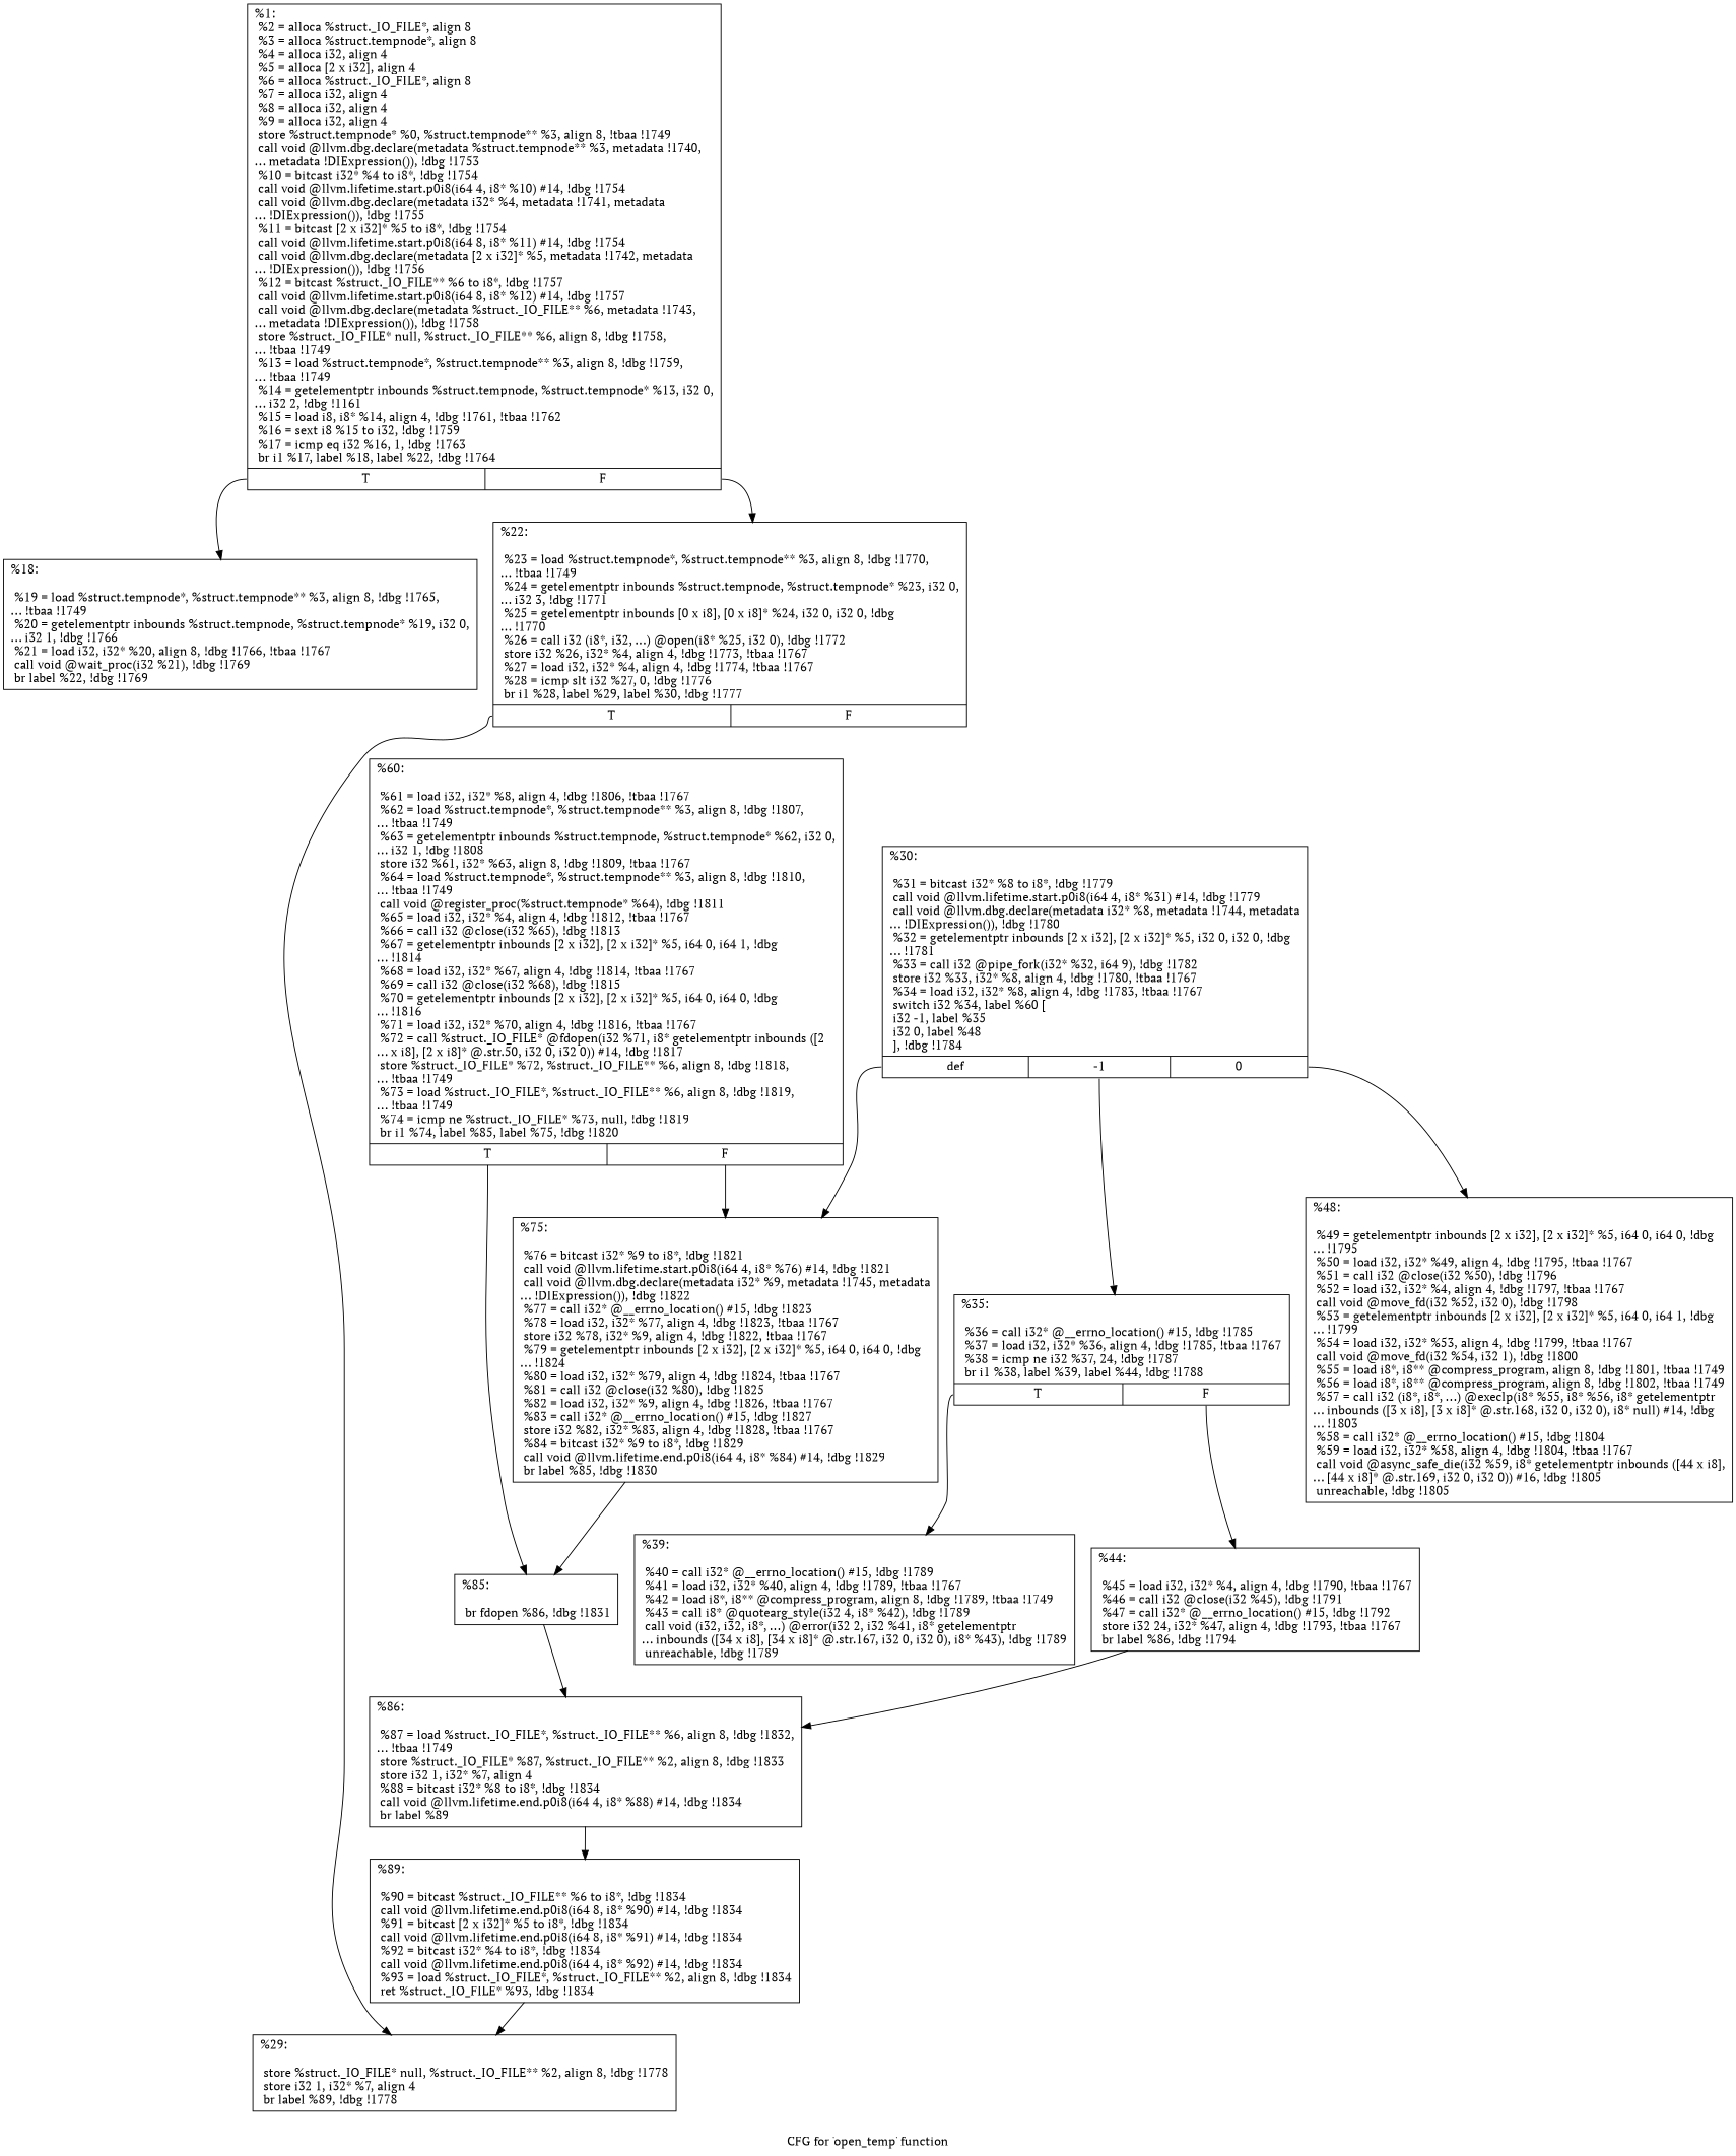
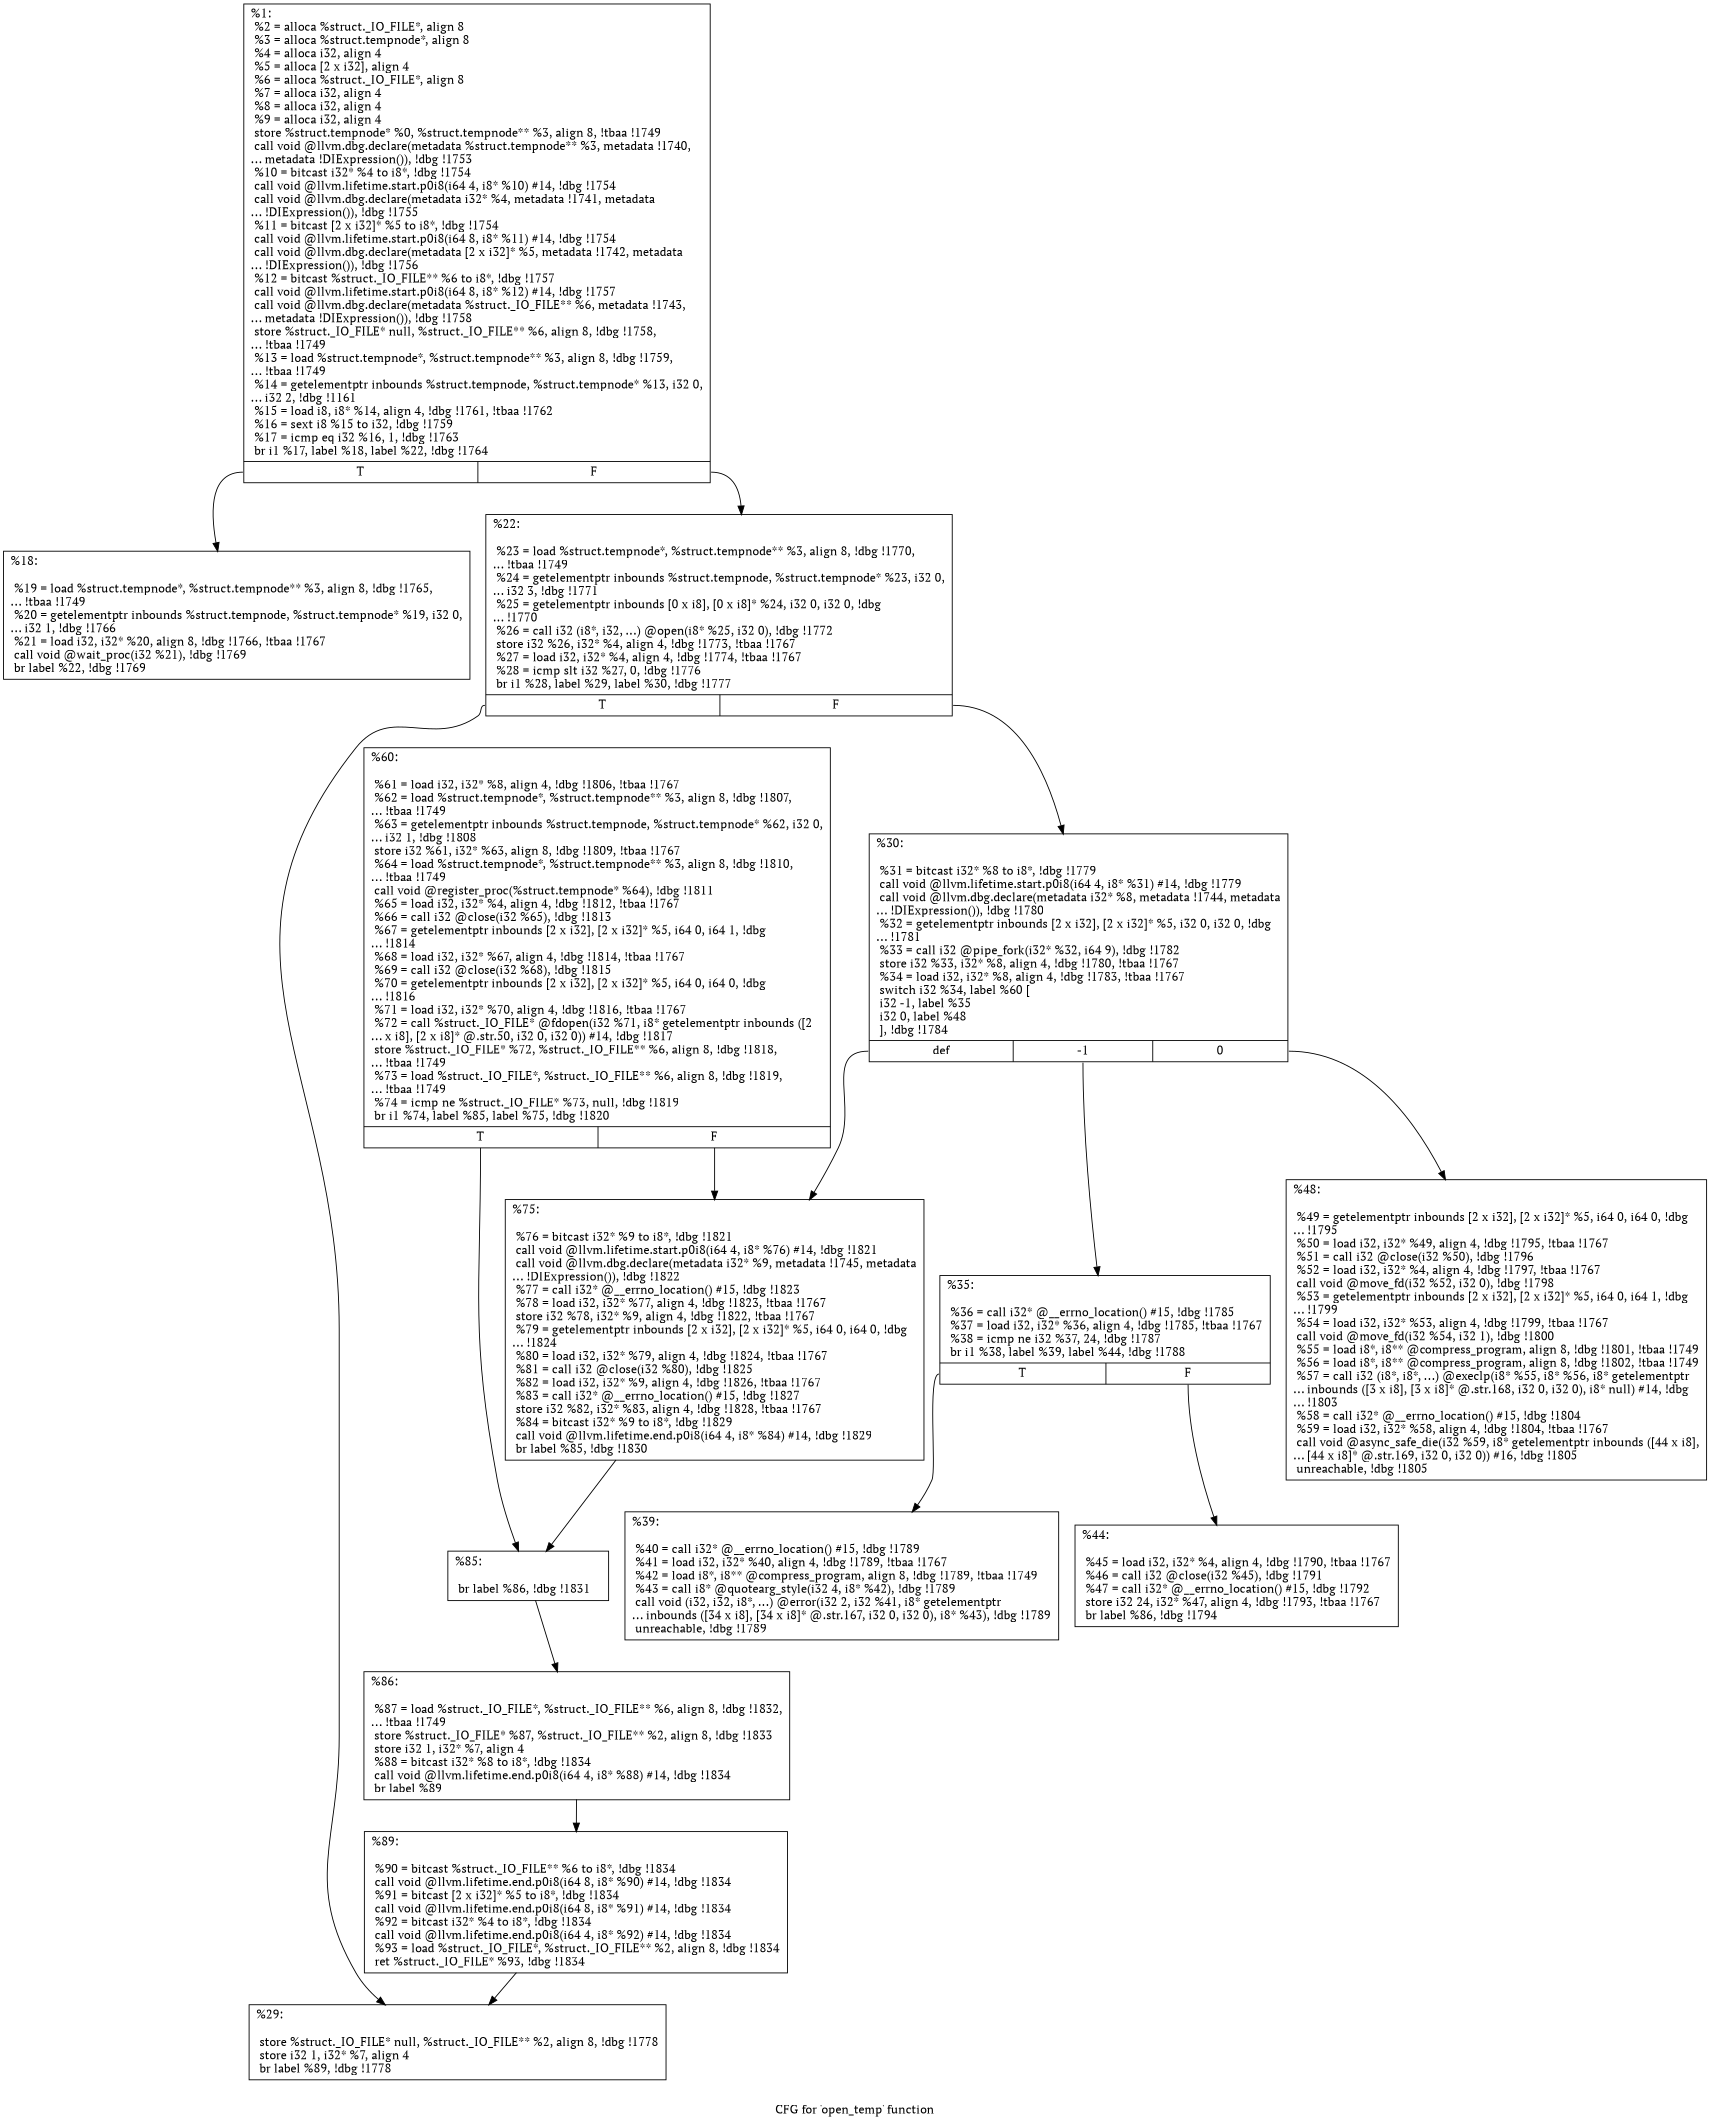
  digraph {
    fontname="PT Serif"
    label="CFG for 'open_temp' function"
    node [fontname="PT Serif" shape=record]
    edge [fontname="PT Serif"]
    n1 [label="{%1:\l  %2 = alloca %struct._IO_FILE*, align 8\l  %3 = alloca %struct.tempnode*, align 8\l  %4 = alloca i32, align 4\l  %5 = alloca [2 x i32], align 4\l  %6 = alloca %struct._IO_FILE*, align 8\l  %7 = alloca i32, align 4\l  %8 = alloca i32, align 4\l  %9 = alloca i32, align 4\l  store %struct.tempnode* %0, %struct.tempnode** %3, align 8, !tbaa !1749\l  call void @llvm.dbg.declare(metadata %struct.tempnode** %3, metadata !1740,\l... metadata !DIExpression()), !dbg !1753\l  %10 = bitcast i32* %4 to i8*, !dbg !1754\l  call void @llvm.lifetime.start.p0i8(i64 4, i8* %10) #14, !dbg !1754\l  call void @llvm.dbg.declare(metadata i32* %4, metadata !1741, metadata\l... !DIExpression()), !dbg !1755\l  %11 = bitcast [2 x i32]* %5 to i8*, !dbg !1754\l  call void @llvm.lifetime.start.p0i8(i64 8, i8* %11) #14, !dbg !1754\l  call void @llvm.dbg.declare(metadata [2 x i32]* %5, metadata !1742, metadata\l... !DIExpression()), !dbg !1756\l  %12 = bitcast %struct._IO_FILE** %6 to i8*, !dbg !1757\l  call void @llvm.lifetime.start.p0i8(i64 8, i8* %12) #14, !dbg !1757\l  call void @llvm.dbg.declare(metadata %struct._IO_FILE** %6, metadata !1743,\l... metadata !DIExpression()), !dbg !1758\l  store %struct._IO_FILE* null, %struct._IO_FILE** %6, align 8, !dbg !1758,\l... !tbaa !1749\l  %13 = load %struct.tempnode*, %struct.tempnode** %3, align 8, !dbg !1759,\l... !tbaa !1749\l  %14 = getelementptr inbounds %struct.tempnode, %struct.tempnode* %13, i32 0,\l... i32 2, !dbg !1161\l  %15 = load i8, i8* %14, align 4, !dbg !1761, !tbaa !1762\l  %16 = sext i8 %15 to i32, !dbg !1759\l  %17 = icmp eq i32 %16, 1, !dbg !1763\l  br i1 %17, label %18, label %22, !dbg !1764\l|{<s0>T|<s1>F}}"]
    n2 [label="{%18:\l\l  %19 = load %struct.tempnode*, %struct.tempnode** %3, align 8, !dbg !1765,\l... !tbaa !1749\l  %20 = getelementptr inbounds %struct.tempnode, %struct.tempnode* %19, i32 0,\l... i32 1, !dbg !1766\l  %21 = load i32, i32* %20, align 8, !dbg !1766, !tbaa !1767\l  call void @wait_proc(i32 %21), !dbg !1769\l  br label %22, !dbg !1769\l}"]
    n3 [label="{%22:\l\l  %23 = load %struct.tempnode*, %struct.tempnode** %3, align 8, !dbg !1770,\l... !tbaa !1749\l  %24 = getelementptr inbounds %struct.tempnode, %struct.tempnode* %23, i32 0,\l... i32 3, !dbg !1771\l  %25 = getelementptr inbounds [0 x i8], [0 x i8]* %24, i32 0, i32 0, !dbg\l... !1770\l  %26 = call i32 (i8*, i32, ...) @open(i8* %25, i32 0), !dbg !1772\l  store i32 %26, i32* %4, align 4, !dbg !1773, !tbaa !1767\l  %27 = load i32, i32* %4, align 4, !dbg !1774, !tbaa !1767\l  %28 = icmp slt i32 %27, 0, !dbg !1776\l  br i1 %28, label %29, label %30, !dbg !1777\l|{<s0>T|<s1>F}}"]
    n4 [label="{%29:\l\l  store %struct._IO_FILE* null, %struct._IO_FILE** %2, align 8, !dbg !1778\l  store i32 1, i32* %7, align 4\l  br label %89, !dbg !1778\l}"]
    n5 [label="{%30:\l\l  %31 = bitcast i32* %8 to i8*, !dbg !1779\l  call void @llvm.lifetime.start.p0i8(i64 4, i8* %31) #14, !dbg !1779\l  call void @llvm.dbg.declare(metadata i32* %8, metadata !1744, metadata\l... !DIExpression()), !dbg !1780\l  %32 = getelementptr inbounds [2 x i32], [2 x i32]* %5, i32 0, i32 0, !dbg\l... !1781\l  %33 = call i32 @pipe_fork(i32* %32, i64 9), !dbg !1782\l  store i32 %33, i32* %8, align 4, !dbg !1780, !tbaa !1767\l  %34 = load i32, i32* %8, align 4, !dbg !1783, !tbaa !1767\l  switch i32 %34, label %60 [\l    i32 -1, label %35\l    i32 0, label %48\l  ], !dbg !1784\l|{<s0>def|<s1>-1|<s2>0}}"]
    n6 [label="{%35:\l\l  %36 = call i32* @__errno_location() #15, !dbg !1785\l  %37 = load i32, i32* %36, align 4, !dbg !1785, !tbaa !1767\l  %38 = icmp ne i32 %37, 24, !dbg !1787\l  br i1 %38, label %39, label %44, !dbg !1788\l|{<s0>T|<s1>F}}"]
    n7 [label="{%48:\l\l  %49 = getelementptr inbounds [2 x i32], [2 x i32]* %5, i64 0, i64 0, !dbg\l... !1795\l  %50 = load i32, i32* %49, align 4, !dbg !1795, !tbaa !1767\l  %51 = call i32 @close(i32 %50), !dbg !1796\l  %52 = load i32, i32* %4, align 4, !dbg !1797, !tbaa !1767\l  call void @move_fd(i32 %52, i32 0), !dbg !1798\l  %53 = getelementptr inbounds [2 x i32], [2 x i32]* %5, i64 0, i64 1, !dbg\l... !1799\l  %54 = load i32, i32* %53, align 4, !dbg !1799, !tbaa !1767\l  call void @move_fd(i32 %54, i32 1), !dbg !1800\l  %55 = load i8*, i8** @compress_program, align 8, !dbg !1801, !tbaa !1749\l  %56 = load i8*, i8** @compress_program, align 8, !dbg !1802, !tbaa !1749\l  %57 = call i32 (i8*, i8*, ...) @execlp(i8* %55, i8* %56, i8* getelementptr\l... inbounds ([3 x i8], [3 x i8]* @.str.168, i32 0, i32 0), i8* null) #14, !dbg\l... !1803\l  %58 = call i32* @__errno_location() #15, !dbg !1804\l  %59 = load i32, i32* %58, align 4, !dbg !1804, !tbaa !1767\l  call void @async_safe_die(i32 %59, i8* getelementptr inbounds ([44 x i8],\l... [44 x i8]* @.str.169, i32 0, i32 0)) #16, !dbg !1805\l  unreachable, !dbg !1805\l}"]
    n8 [label="{%75:\l\l  %76 = bitcast i32* %9 to i8*, !dbg !1821\l  call void @llvm.lifetime.start.p0i8(i64 4, i8* %76) #14, !dbg !1821\l  call void @llvm.dbg.declare(metadata i32* %9, metadata !1745, metadata\l... !DIExpression()), !dbg !1822\l  %77 = call i32* @__errno_location() #15, !dbg !1823\l  %78 = load i32, i32* %77, align 4, !dbg !1823, !tbaa !1767\l  store i32 %78, i32* %9, align 4, !dbg !1822, !tbaa !1767\l  %79 = getelementptr inbounds [2 x i32], [2 x i32]* %5, i64 0, i64 0, !dbg\l... !1824\l  %80 = load i32, i32* %79, align 4, !dbg !1824, !tbaa !1767\l  %81 = call i32 @close(i32 %80), !dbg !1825\l  %82 = load i32, i32* %9, align 4, !dbg !1826, !tbaa !1767\l  %83 = call i32* @__errno_location() #15, !dbg !1827\l  store i32 %82, i32* %83, align 4, !dbg !1828, !tbaa !1767\l  %84 = bitcast i32* %9 to i8*, !dbg !1829\l  call void @llvm.lifetime.end.p0i8(i64 4, i8* %84) #14, !dbg !1829\l  br label %85, !dbg !1830\l}"]
    n9 [label="{%89:\l\l  %90 = bitcast %struct._IO_FILE** %6 to i8*, !dbg !1834\l  call void @llvm.lifetime.end.p0i8(i64 8, i8* %90) #14, !dbg !1834\l  %91 = bitcast [2 x i32]* %5 to i8*, !dbg !1834\l  call void @llvm.lifetime.end.p0i8(i64 8, i8* %91) #14, !dbg !1834\l  %92 = bitcast i32* %4 to i8*, !dbg !1834\l  call void @llvm.lifetime.end.p0i8(i64 4, i8* %92) #14, !dbg !1834\l  %93 = load %struct._IO_FILE*, %struct._IO_FILE** %2, align 8, !dbg !1834\l  ret %struct._IO_FILE* %93, !dbg !1834\l}"]
    n10 [label="{%60:\l\l  %61 = load i32, i32* %8, align 4, !dbg !1806, !tbaa !1767\l  %62 = load %struct.tempnode*, %struct.tempnode** %3, align 8, !dbg !1807,\l... !tbaa !1749\l  %63 = getelementptr inbounds %struct.tempnode, %struct.tempnode* %62, i32 0,\l... i32 1, !dbg !1808\l  store i32 %61, i32* %63, align 8, !dbg !1809, !tbaa !1767\l  %64 = load %struct.tempnode*, %struct.tempnode** %3, align 8, !dbg !1810,\l... !tbaa !1749\l  call void @register_proc(%struct.tempnode* %64), !dbg !1811\l  %65 = load i32, i32* %4, align 4, !dbg !1812, !tbaa !1767\l  %66 = call i32 @close(i32 %65), !dbg !1813\l  %67 = getelementptr inbounds [2 x i32], [2 x i32]* %5, i64 0, i64 1, !dbg\l... !1814\l  %68 = load i32, i32* %67, align 4, !dbg !1814, !tbaa !1767\l  %69 = call i32 @close(i32 %68), !dbg !1815\l  %70 = getelementptr inbounds [2 x i32], [2 x i32]* %5, i64 0, i64 0, !dbg\l... !1816\l  %71 = load i32, i32* %70, align 4, !dbg !1816, !tbaa !1767\l  %72 = call %struct._IO_FILE* @fdopen(i32 %71, i8* getelementptr inbounds ([2\l... x i8], [2 x i8]* @.str.50, i32 0, i32 0)) #14, !dbg !1817\l  store %struct._IO_FILE* %72, %struct._IO_FILE** %6, align 8, !dbg !1818,\l... !tbaa !1749\l  %73 = load %struct._IO_FILE*, %struct._IO_FILE** %6, align 8, !dbg !1819,\l... !tbaa !1749\l  %74 = icmp ne %struct._IO_FILE* %73, null, !dbg !1819\l  br i1 %74, label %85, label %75, !dbg !1820\l|{<s0>T|<s1>F}}"]
-   n11 [label="{%85:\l\l  br fdopen %86, !dbg !1831\l}"]
+   n11 [label="{%85:\l\l  br label %86, !dbg !1831\l}"]
    n12 [label="{%39:\l\l  %40 = call i32* @__errno_location() #15, !dbg !1789\l  %41 = load i32, i32* %40, align 4, !dbg !1789, !tbaa !1767\l  %42 = load i8*, i8** @compress_program, align 8, !dbg !1789, !tbaa !1749\l  %43 = call i8* @quotearg_style(i32 4, i8* %42), !dbg !1789\l  call void (i32, i32, i8*, ...) @error(i32 2, i32 %41, i8* getelementptr\l... inbounds ([34 x i8], [34 x i8]* @.str.167, i32 0, i32 0), i8* %43), !dbg !1789\l  unreachable, !dbg !1789\l}"]
    n13 [label="{%44:\l\l  %45 = load i32, i32* %4, align 4, !dbg !1790, !tbaa !1767\l  %46 = call i32 @close(i32 %45), !dbg !1791\l  %47 = call i32* @__errno_location() #15, !dbg !1792\l  store i32 24, i32* %47, align 4, !dbg !1793, !tbaa !1767\l  br label %86, !dbg !1794\l}"]
    n14 [label="{%86:\l\l  %87 = load %struct._IO_FILE*, %struct._IO_FILE** %6, align 8, !dbg !1832,\l... !tbaa !1749\l  store %struct._IO_FILE* %87, %struct._IO_FILE** %2, align 8, !dbg !1833\l  store i32 1, i32* %7, align 4\l  %88 = bitcast i32* %8 to i8*, !dbg !1834\l  call void @llvm.lifetime.end.p0i8(i64 4, i8* %88) #14, !dbg !1834\l  br label %89\l}"]
    n1 -> n2 [tailport=s0]
    n1 -> n3 [tailport=s1]
    n3 -> n4 [tailport=s0]
+   n3 -> n5 [tailport=s1]
    n5 -> n6 [tailport=s1]
    n5 -> n7 [tailport=s2]
    n5 -> n8 [tailport=s0]
    n6 -> n12 [tailport=s0]
    n6 -> n13 [tailport=s1]
    n8 -> n11
    n9 -> n4
    n10 -> n8 [tailport=s1]
    n10 -> n11 [tailport=s0]
    n11 -> n14
-   n13 -> n14
    n14 -> n9
  }
